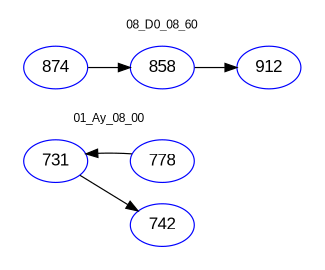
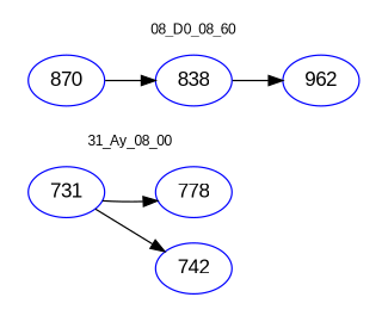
  digraph {
    fontname="Liberation Sans"
    rankdir=LR
    node [color=blue fontname="Liberation Sans"]
    edge [color=black fontname="Liberation Sans"]
    n1 [label=742]
    n2 [label=731]
    n3 [label=778]
-   n4 [label=874]
-   n5 [label=858]
-   n6 [label=912]
+   n4 [label=870]
+   n5 [label=838]
+   n6 [label=962]
    subgraph cluster_1 {
      color=white
      fontsize=10
-     label="01_Ay_08_00"
+     label="31_Ay_08_00"
      n1
      n2
      n3
    }
    subgraph cluster_2 {
      color=white
      fontsize=10
      label="08_D0_08_60"
      n4
      n5
      n6
    }
    n2 -> n1
-   n3 -> n2
+   n2 -> n3
    n4 -> n5
    n5 -> n6
  }
